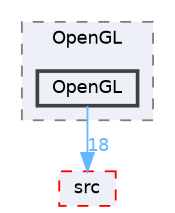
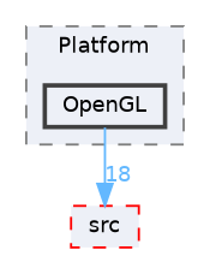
  digraph {
    compound=true
    node [fillcolor="#edf0f7" fontname=Helvetica fontsize=10 shape=box]
    n1 [color=grey25 height=0.2 label=OpenGL style="filled,bold" width=0.4]
    n2 [color=red height=0.2 label=src style="filled,dashed" width=0.4]
    subgraph cluster_1 {
      bgcolor="#edf0f7"
      fontname=Helvetica
      fontsize=10
-     label=OpenGL
+     label=Platform
      pencolor=grey50
      style="filled,dashed"
      n1
    }
    n1 -> n2 [color=steelblue1 fontcolor=steelblue1 fontname=Helvetica fontsize=10 headlabel=18 labeldistance=1.5 labelfontname=Helvetica labelfontsize=10]
  }
